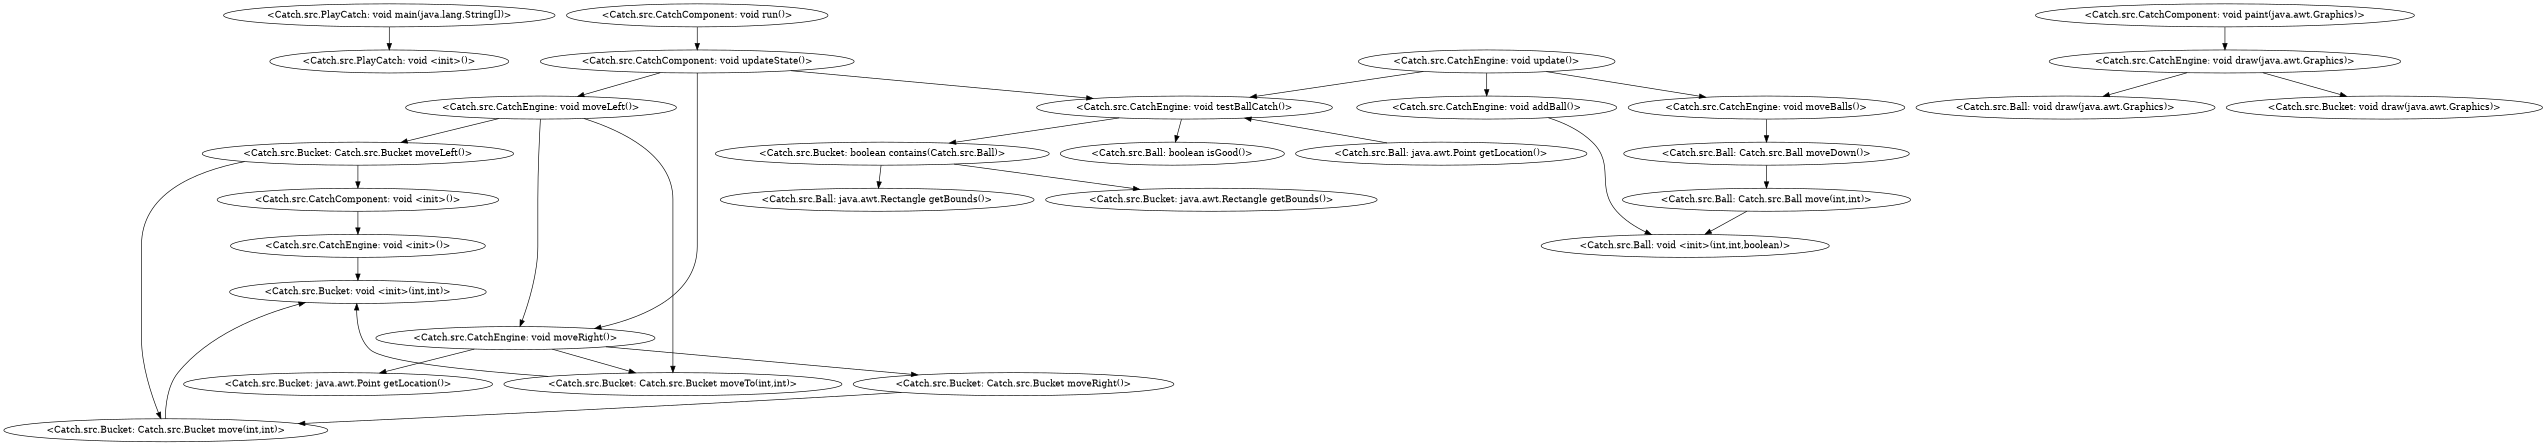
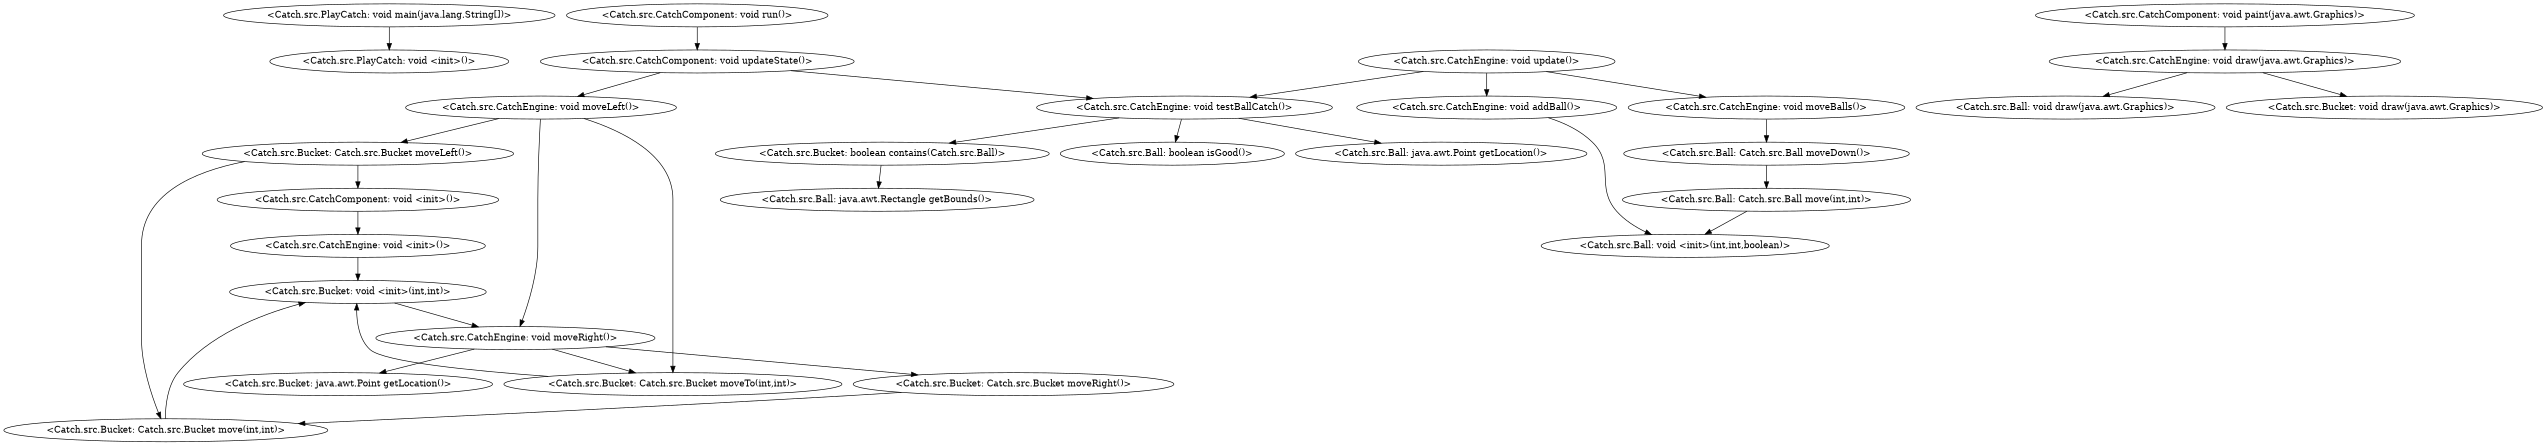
  digraph {
    "<Catch.src.PlayCatch: void main(java.lang.String[])>"
    "<Catch.src.PlayCatch: void <init>()>"
    "<Catch.src.CatchComponent: void <init>()>"
    "<Catch.src.CatchEngine: void <init>()>"
    "<Catch.src.Bucket: void <init>(int,int)>"
    "<Catch.src.CatchComponent: void run()>"
    "<Catch.src.CatchComponent: void updateState()>"
    "<Catch.src.CatchEngine: void moveLeft()>"
    "<Catch.src.CatchEngine: void moveRight()>"
    "<Catch.src.CatchEngine: void testBallCatch()>"
    "<Catch.src.Bucket: Catch.src.Bucket moveLeft()>"
    "<Catch.src.Bucket: Catch.src.Bucket moveTo(int,int)>"
    "<Catch.src.Bucket: java.awt.Point getLocation()>"
    "<Catch.src.Bucket: Catch.src.Bucket moveRight()>"
    "<Catch.src.CatchEngine: void update()>"
    "<Catch.src.CatchEngine: void addBall()>"
    "<Catch.src.CatchEngine: void moveBalls()>"
    "<Catch.src.Bucket: Catch.src.Bucket move(int,int)>"
    "<Catch.src.Ball: void <init>(int,int,boolean)>"
    "<Catch.src.Ball: Catch.src.Ball moveDown()>"
    "<Catch.src.Bucket: boolean contains(Catch.src.Ball)>"
    "<Catch.src.Ball: boolean isGood()>"
    "<Catch.src.Ball: java.awt.Point getLocation()>"
    "<Catch.src.Ball: Catch.src.Ball move(int,int)>"
-   "<Catch.src.Bucket: java.awt.Rectangle getBounds()>"
    "<Catch.src.Ball: java.awt.Rectangle getBounds()>"
    "<Catch.src.CatchComponent: void paint(java.awt.Graphics)>"
    "<Catch.src.CatchEngine: void draw(java.awt.Graphics)>"
    "<Catch.src.Ball: void draw(java.awt.Graphics)>"
    "<Catch.src.Bucket: void draw(java.awt.Graphics)>"
    "<Catch.src.PlayCatch: void main(java.lang.String[])>" -> "<Catch.src.PlayCatch: void <init>()>"
    "<Catch.src.CatchComponent: void <init>()>" -> "<Catch.src.CatchEngine: void <init>()>"
    "<Catch.src.CatchEngine: void <init>()>" -> "<Catch.src.Bucket: void <init>(int,int)>"
    "<Catch.src.CatchComponent: void run()>" -> "<Catch.src.CatchComponent: void updateState()>"
    "<Catch.src.CatchComponent: void updateState()>" -> "<Catch.src.CatchEngine: void moveLeft()>"
-   "<Catch.src.CatchComponent: void updateState()>" -> "<Catch.src.CatchEngine: void moveRight()>"
+   "<Catch.src.Bucket: void <init>(int,int)>" -> "<Catch.src.CatchEngine: void moveRight()>"
    "<Catch.src.CatchComponent: void updateState()>" -> "<Catch.src.CatchEngine: void testBallCatch()>"
    "<Catch.src.CatchEngine: void moveLeft()>" -> "<Catch.src.CatchEngine: void moveRight()>"
    "<Catch.src.CatchEngine: void moveLeft()>" -> "<Catch.src.Bucket: Catch.src.Bucket moveLeft()>"
    "<Catch.src.CatchEngine: void moveLeft()>" -> "<Catch.src.Bucket: Catch.src.Bucket moveTo(int,int)>"
    "<Catch.src.CatchEngine: void moveRight()>" -> "<Catch.src.Bucket: Catch.src.Bucket moveTo(int,int)>"
    "<Catch.src.CatchEngine: void moveRight()>" -> "<Catch.src.Bucket: java.awt.Point getLocation()>"
    "<Catch.src.CatchEngine: void moveRight()>" -> "<Catch.src.Bucket: Catch.src.Bucket moveRight()>"
    "<Catch.src.CatchEngine: void testBallCatch()>" -> "<Catch.src.Bucket: boolean contains(Catch.src.Ball)>"
    "<Catch.src.CatchEngine: void testBallCatch()>" -> "<Catch.src.Ball: boolean isGood()>"
-   "<Catch.src.Ball: java.awt.Point getLocation()>" -> "<Catch.src.CatchEngine: void testBallCatch()>"
+   "<Catch.src.CatchEngine: void testBallCatch()>" -> "<Catch.src.Ball: java.awt.Point getLocation()>"
    "<Catch.src.Bucket: Catch.src.Bucket moveLeft()>" -> "<Catch.src.CatchComponent: void <init>()>"
    "<Catch.src.Bucket: Catch.src.Bucket moveLeft()>" -> "<Catch.src.Bucket: Catch.src.Bucket move(int,int)>"
    "<Catch.src.Bucket: Catch.src.Bucket moveTo(int,int)>" -> "<Catch.src.Bucket: void <init>(int,int)>"
    "<Catch.src.Bucket: Catch.src.Bucket moveRight()>" -> "<Catch.src.Bucket: Catch.src.Bucket move(int,int)>"
    "<Catch.src.CatchEngine: void update()>" -> "<Catch.src.CatchEngine: void testBallCatch()>"
    "<Catch.src.CatchEngine: void update()>" -> "<Catch.src.CatchEngine: void addBall()>"
    "<Catch.src.CatchEngine: void update()>" -> "<Catch.src.CatchEngine: void moveBalls()>"
    "<Catch.src.CatchEngine: void addBall()>" -> "<Catch.src.Ball: void <init>(int,int,boolean)>"
    "<Catch.src.CatchEngine: void moveBalls()>" -> "<Catch.src.Ball: Catch.src.Ball moveDown()>"
    "<Catch.src.Bucket: Catch.src.Bucket move(int,int)>" -> "<Catch.src.Bucket: void <init>(int,int)>"
    "<Catch.src.Ball: Catch.src.Ball moveDown()>" -> "<Catch.src.Ball: Catch.src.Ball move(int,int)>"
-   "<Catch.src.Bucket: boolean contains(Catch.src.Ball)>" -> "<Catch.src.Bucket: java.awt.Rectangle getBounds()>"
    "<Catch.src.Bucket: boolean contains(Catch.src.Ball)>" -> "<Catch.src.Ball: java.awt.Rectangle getBounds()>"
    "<Catch.src.Ball: Catch.src.Ball move(int,int)>" -> "<Catch.src.Ball: void <init>(int,int,boolean)>"
    "<Catch.src.CatchComponent: void paint(java.awt.Graphics)>" -> "<Catch.src.CatchEngine: void draw(java.awt.Graphics)>"
    "<Catch.src.CatchEngine: void draw(java.awt.Graphics)>" -> "<Catch.src.Ball: void draw(java.awt.Graphics)>"
    "<Catch.src.CatchEngine: void draw(java.awt.Graphics)>" -> "<Catch.src.Bucket: void draw(java.awt.Graphics)>"
  }
